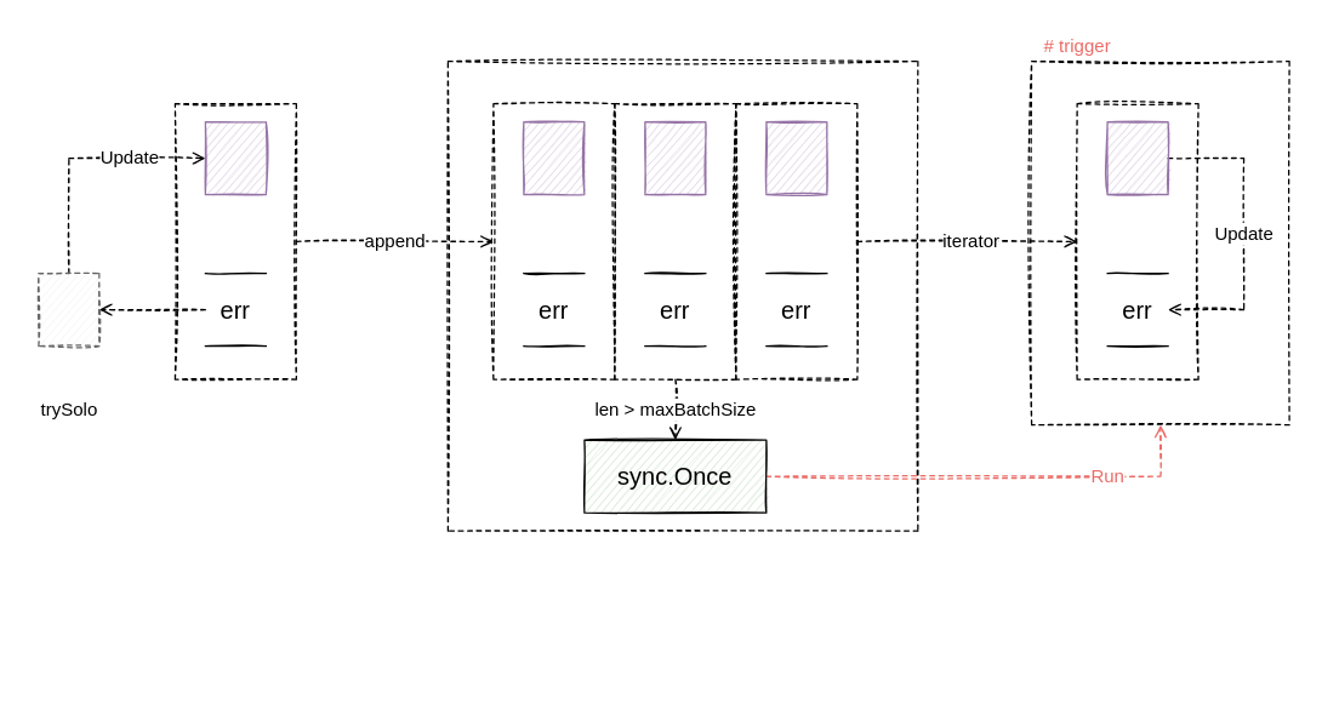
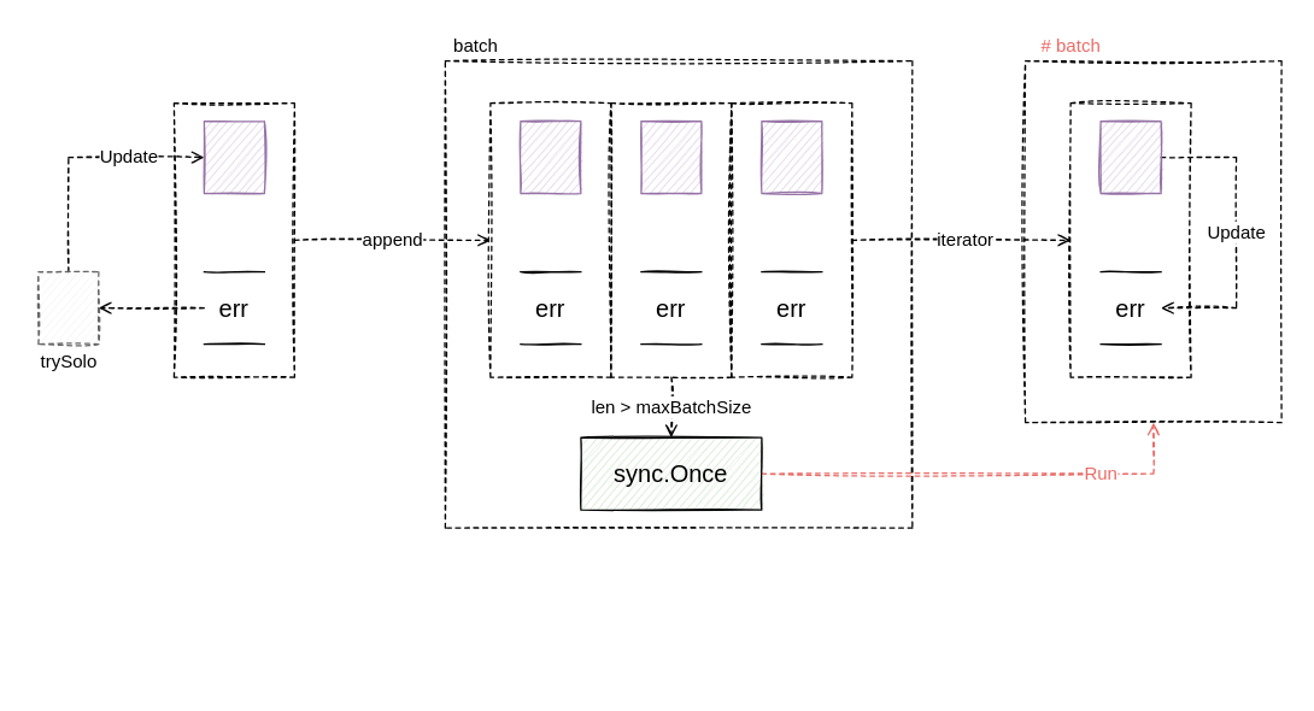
  <mxCell id="0" />
  <mxCell id="1" parent="0" />
  <mxCell id="2" value="" style="rounded=0;whiteSpace=wrap;html=1;sketch=1;fontSize=16;strokeWidth=1;fillColor=none;dashed=1;" vertex="1" parent="1"><mxGeometry x="710" y="68" width="80" height="182" as="geometry" /></mxCell>
  <mxCell id="3" value="" style="rounded=0;whiteSpace=wrap;html=1;sketch=1;fontSize=16;strokeWidth=1;fillColor=none;dashed=1;" vertex="1" parent="1"><mxGeometry x="115" y="68" width="80" height="182" as="geometry" /></mxCell>
  <mxCell id="4" value="" style="rounded=0;whiteSpace=wrap;html=1;dashed=1;sketch=1;fontSize=12;strokeWidth=1;fillColor=none;" vertex="1" parent="1"><mxGeometry x="295" y="40" width="310" height="310" as="geometry" /></mxCell>
  <mxCell id="5" value="" style="rounded=0;whiteSpace=wrap;html=1;strokeWidth=1;sketch=1;fontSize=16;fillColor=#e1d5e7;strokeColor=#9673a6;" vertex="1" parent="1"><mxGeometry x="345" y="80" width="40" height="48" as="geometry" /></mxCell>
  <mxCell id="6" value="err" style="shape=partialRectangle;whiteSpace=wrap;html=1;left=0;right=0;fillColor=none;sketch=1;fontSize=16;strokeWidth=1;" vertex="1" parent="1"><mxGeometry x="345" y="180" width="40" height="48" as="geometry" /></mxCell>
  <mxCell id="7" value="" style="rounded=0;whiteSpace=wrap;html=1;sketch=1;fontSize=16;strokeWidth=1;fillColor=none;dashed=1;" vertex="1" parent="1"><mxGeometry x="325" y="68" width="80" height="182" as="geometry" /></mxCell>
  <mxCell id="8" value="" style="rounded=0;whiteSpace=wrap;html=1;strokeWidth=1;sketch=1;fontSize=16;fillColor=#e1d5e7;strokeColor=#9673a6;" vertex="1" parent="1"><mxGeometry x="425" y="80" width="40" height="48" as="geometry" /></mxCell>
  <mxCell id="9" value="err" style="shape=partialRectangle;whiteSpace=wrap;html=1;left=0;right=0;fillColor=none;sketch=1;fontSize=16;strokeWidth=1;" vertex="1" parent="1"><mxGeometry x="425" y="180" width="40" height="48" as="geometry" /></mxCell>
  <mxCell id="10" value="len &amp;gt; maxBatchSize" style="edgeStyle=orthogonalEdgeStyle;rounded=0;sketch=1;orthogonalLoop=1;jettySize=auto;html=1;exitX=0.5;exitY=1;exitDx=0;exitDy=0;entryX=0.5;entryY=0;entryDx=0;entryDy=0;dashed=1;fontSize=12;fontColor=#000000;endArrow=open;endFill=0;strokeColor=#000000;" edge="1" parent="1" source="11" target="30"><mxGeometry relative="1" as="geometry" /></mxCell>
  <mxCell id="11" value="" style="rounded=0;whiteSpace=wrap;html=1;sketch=1;fontSize=16;strokeWidth=1;fillColor=none;dashed=1;" vertex="1" parent="1"><mxGeometry x="405" y="68" width="80" height="182" as="geometry" /></mxCell>
  <mxCell id="12" value="" style="rounded=0;whiteSpace=wrap;html=1;strokeWidth=1;sketch=1;fontSize=16;fillColor=#e1d5e7;strokeColor=#9673a6;" vertex="1" parent="1"><mxGeometry x="505" y="80" width="40" height="48" as="geometry" /></mxCell>
  <mxCell id="13" value="err" style="shape=partialRectangle;whiteSpace=wrap;html=1;left=0;right=0;fillColor=none;sketch=1;fontSize=16;strokeWidth=1;" vertex="1" parent="1"><mxGeometry x="505" y="180" width="40" height="48" as="geometry" /></mxCell>
  <mxCell id="14" value="iterator" style="edgeStyle=orthogonalEdgeStyle;rounded=0;sketch=1;orthogonalLoop=1;jettySize=auto;html=1;exitX=1;exitY=0.5;exitDx=0;exitDy=0;entryX=0;entryY=0.5;entryDx=0;entryDy=0;dashed=1;fontSize=12;endArrow=open;endFill=0;" edge="1" parent="1" source="15" target="2"><mxGeometry x="0.035" relative="1" as="geometry"><mxPoint as="offset" /></mxGeometry></mxCell>
  <mxCell id="15" value="" style="rounded=0;whiteSpace=wrap;html=1;sketch=1;fontSize=16;strokeWidth=1;fillColor=none;dashed=1;" vertex="1" parent="1"><mxGeometry x="485" y="68" width="80" height="182" as="geometry" /></mxCell>
+ <mxCell id="16" value="batch" style="text;html=1;align=center;verticalAlign=middle;resizable=0;points=[];autosize=1;strokeColor=none;fontSize=12;" vertex="1" parent="1"><mxGeometry x="295" y="20" width="40" height="20" as="geometry" /></mxCell>
  <mxCell id="17" value="" style="rounded=0;whiteSpace=wrap;html=1;strokeWidth=1;sketch=1;fontSize=16;fillColor=#e1d5e7;strokeColor=#9673a6;" vertex="1" parent="1"><mxGeometry x="135" y="80" width="40" height="48" as="geometry" /></mxCell>
  <mxCell id="18" style="edgeStyle=orthogonalEdgeStyle;rounded=0;sketch=1;orthogonalLoop=1;jettySize=auto;html=1;exitX=0;exitY=0.5;exitDx=0;exitDy=0;dashed=1;fontSize=12;endArrow=open;endFill=0;" edge="1" parent="1" source="19" target="22"><mxGeometry relative="1" as="geometry"><mxPoint x="75" y="204.333" as="targetPoint" /></mxGeometry></mxCell>
  <mxCell id="19" value="err" style="shape=partialRectangle;whiteSpace=wrap;html=1;left=0;right=0;fillColor=none;sketch=1;fontSize=16;strokeWidth=1;" vertex="1" parent="1"><mxGeometry x="135" y="180" width="40" height="48" as="geometry" /></mxCell>
  <mxCell id="20" value="append" style="edgeStyle=orthogonalEdgeStyle;rounded=0;sketch=1;orthogonalLoop=1;jettySize=auto;html=1;exitX=1;exitY=0.5;exitDx=0;exitDy=0;dashed=1;fontSize=12;endArrow=open;endFill=0;entryX=0;entryY=0.5;entryDx=0;entryDy=0;" edge="1" parent="1" source="3" target="7"><mxGeometry relative="1" as="geometry"><mxPoint x="265" y="130" as="targetPoint" /></mxGeometry></mxCell>
  <mxCell id="21" value="Update" style="edgeStyle=orthogonalEdgeStyle;rounded=0;sketch=1;orthogonalLoop=1;jettySize=auto;html=1;exitX=0.5;exitY=0;exitDx=0;exitDy=0;entryX=0;entryY=0.5;entryDx=0;entryDy=0;dashed=1;fontSize=12;endArrow=open;endFill=0;" edge="1" parent="1" source="22" target="17"><mxGeometry x="0.398" relative="1" as="geometry"><mxPoint as="offset" /></mxGeometry></mxCell>
  <mxCell id="22" value="" style="rounded=0;whiteSpace=wrap;html=1;dashed=1;sketch=1;fontSize=16;strokeWidth=1;fillColor=#f5f5f5;strokeColor=#666666;fontColor=#333333;" vertex="1" parent="1"><mxGeometry x="25" y="180" width="40" height="48" as="geometry" /></mxCell>
- <mxCell id="23" value="trySolo" style="text;html=1;align=center;verticalAlign=middle;resizable=0;points=[];autosize=1;strokeColor=none;fontSize=12;" vertex="1" parent="1"><mxGeometry x="20" y="260" width="50" height="20" as="geometry" /></mxCell>
+ <mxCell id="23" value="trySolo" style="text;html=1;align=center;verticalAlign=middle;resizable=0;points=[];autosize=1;strokeColor=none;fontSize=12;" vertex="1" parent="1"><mxGeometry x="20" y="230" width="50" height="20" as="geometry" /></mxCell>
  <mxCell id="24" value="" style="rounded=0;whiteSpace=wrap;html=1;dashed=1;sketch=1;fontSize=12;strokeWidth=1;fillColor=none;" vertex="1" parent="1"><mxGeometry x="680" y="40" width="170" height="240" as="geometry" /></mxCell>
- <mxCell id="25" value="# trigger" style="text;html=1;align=center;verticalAlign=middle;resizable=0;points=[];autosize=1;strokeColor=none;fontSize=12;fontColor=#EA6B66;" vertex="1" parent="1"><mxGeometry x="680" y="20" width="60" height="20" as="geometry" /></mxCell>
+ <mxCell id="25" value="# batch" style="text;html=1;align=center;verticalAlign=middle;resizable=0;points=[];autosize=1;strokeColor=none;fontSize=12;fontColor=#EA6B66;" vertex="1" parent="1"><mxGeometry x="680" y="20" width="60" height="20" as="geometry" /></mxCell>
  <mxCell id="26" value="Update" style="edgeStyle=orthogonalEdgeStyle;rounded=0;sketch=1;orthogonalLoop=1;jettySize=auto;html=1;exitX=1;exitY=0.5;exitDx=0;exitDy=0;entryX=1;entryY=0.5;entryDx=0;entryDy=0;dashed=1;fontSize=12;endArrow=open;endFill=0;" edge="1" parent="1" source="27" target="28"><mxGeometry relative="1" as="geometry"><Array as="points"><mxPoint x="820" y="104" /><mxPoint x="820" y="204" /></Array></mxGeometry></mxCell>
  <mxCell id="27" value="" style="rounded=0;whiteSpace=wrap;html=1;strokeWidth=1;sketch=1;fontSize=16;fillColor=#e1d5e7;strokeColor=#9673a6;" vertex="1" parent="1"><mxGeometry x="730" y="80" width="40" height="48" as="geometry" /></mxCell>
  <mxCell id="28" value="err" style="shape=partialRectangle;whiteSpace=wrap;html=1;left=0;right=0;fillColor=none;sketch=1;fontSize=16;strokeWidth=1;" vertex="1" parent="1"><mxGeometry x="730" y="180" width="40" height="48" as="geometry" /></mxCell>
  <mxCell id="29" value="Run" style="edgeStyle=orthogonalEdgeStyle;rounded=0;sketch=1;orthogonalLoop=1;jettySize=auto;html=1;exitX=1;exitY=0.5;exitDx=0;exitDy=0;dashed=1;fontSize=12;endArrow=open;endFill=0;fillColor=#f8cecc;strokeColor=#EA6B66;fontColor=#EA6B66;entryX=0.5;entryY=1;entryDx=0;entryDy=0;" edge="1" parent="1" source="30" target="24"><mxGeometry x="0.529" relative="1" as="geometry"><mxPoint x="700" y="294" as="targetPoint" /><mxPoint as="offset" /></mxGeometry></mxCell>
  <mxCell id="30" value="sync.Once" style="rounded=0;whiteSpace=wrap;html=1;sketch=1;fontSize=16;fontColor=#000000;strokeWidth=1;fillColor=#d5e8d4;" vertex="1" parent="1"><mxGeometry x="385" y="290" width="120" height="48" as="geometry" /></mxCell>
  <mxCell id="31" value="&lt;br&gt;" style="text;html=1;align=center;verticalAlign=middle;resizable=0;points=[];autosize=1;strokeColor=none;fontSize=12;fontColor=#000000;" vertex="1" parent="1"><mxGeometry x="120" y="430" width="20" height="20" as="geometry" /></mxCell>
